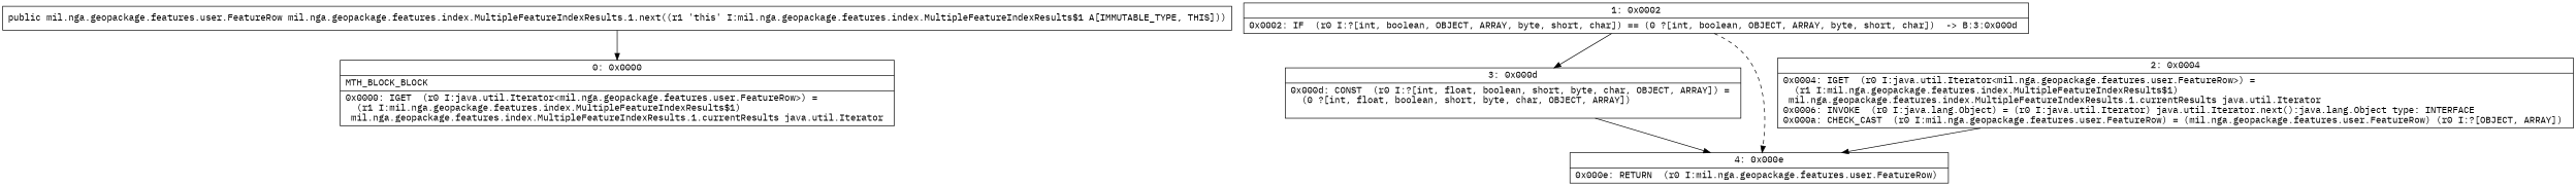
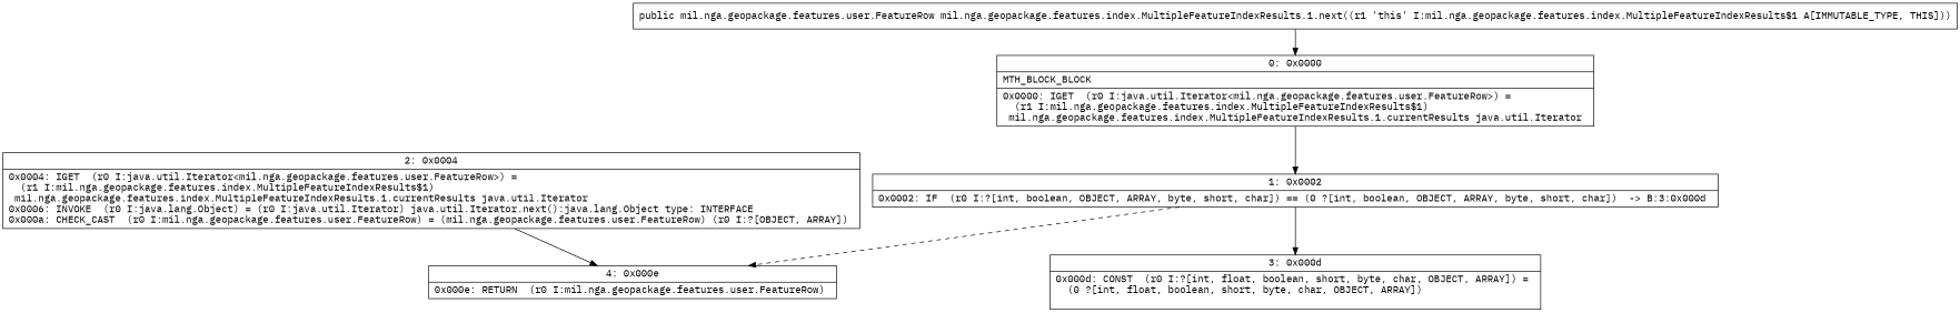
  digraph {
    fontname="IBM Plex Mono"
    node [fontname="IBM Plex Mono" shape=record]
    edge [fontname="IBM Plex Mono"]
    n1 [label="{0\:\ 0x0000|MTH_BLOCK_BLOCK\l|0x0000: IGET  (r0 I:java.util.Iterator\<mil.nga.geopackage.features.user.FeatureRow\>) = \l  (r1 I:mil.nga.geopackage.features.index.MultipleFeatureIndexResults$1)\l mil.nga.geopackage.features.index.MultipleFeatureIndexResults.1.currentResults java.util.Iterator \l}"]
    n2 [label="{1\:\ 0x0002|0x0002: IF  (r0 I:?[int, boolean, OBJECT, ARRAY, byte, short, char]) == (0 ?[int, boolean, OBJECT, ARRAY, byte, short, char])  \-\> B:3:0x000d \l}"]
    n3 [label="{3\:\ 0x000d|0x000d: CONST  (r0 I:?[int, float, boolean, short, byte, char, OBJECT, ARRAY]) = \l  (0 ?[int, float, boolean, short, byte, char, OBJECT, ARRAY])\l \l}"]
    n4 [label="{4\:\ 0x000e|0x000e: RETURN  (r0 I:mil.nga.geopackage.features.user.FeatureRow) \l}"]
    n5 [label="{2\:\ 0x0004|0x0004: IGET  (r0 I:java.util.Iterator\<mil.nga.geopackage.features.user.FeatureRow\>) = \l  (r1 I:mil.nga.geopackage.features.index.MultipleFeatureIndexResults$1)\l mil.nga.geopackage.features.index.MultipleFeatureIndexResults.1.currentResults java.util.Iterator \l0x0006: INVOKE  (r0 I:java.lang.Object) = (r0 I:java.util.Iterator) java.util.Iterator.next():java.lang.Object type: INTERFACE \l0x000a: CHECK_CAST  (r0 I:mil.nga.geopackage.features.user.FeatureRow) = (mil.nga.geopackage.features.user.FeatureRow) (r0 I:?[OBJECT, ARRAY]) \l}"]
    n6 [label="{public mil.nga.geopackage.features.user.FeatureRow mil.nga.geopackage.features.index.MultipleFeatureIndexResults.1.next((r1 'this' I:mil.nga.geopackage.features.index.MultipleFeatureIndexResults$1 A[IMMUTABLE_TYPE, THIS])) }"]
+   n1 -> n2
    n2 -> n3
    n2 -> n4 [style=dashed]
-   n3 -> n4
    n5 -> n4
    n6 -> n1
  }
